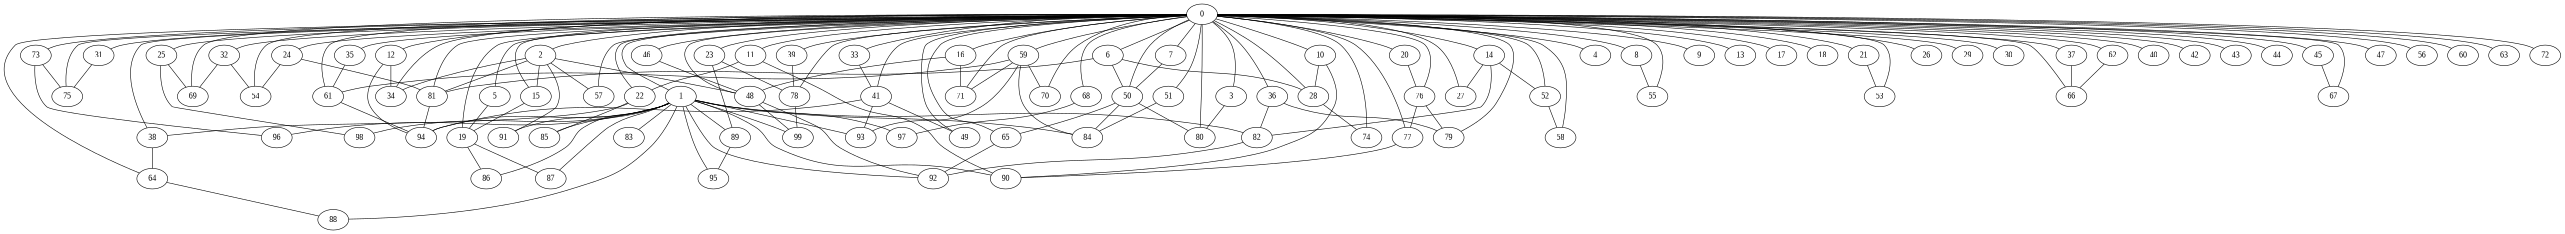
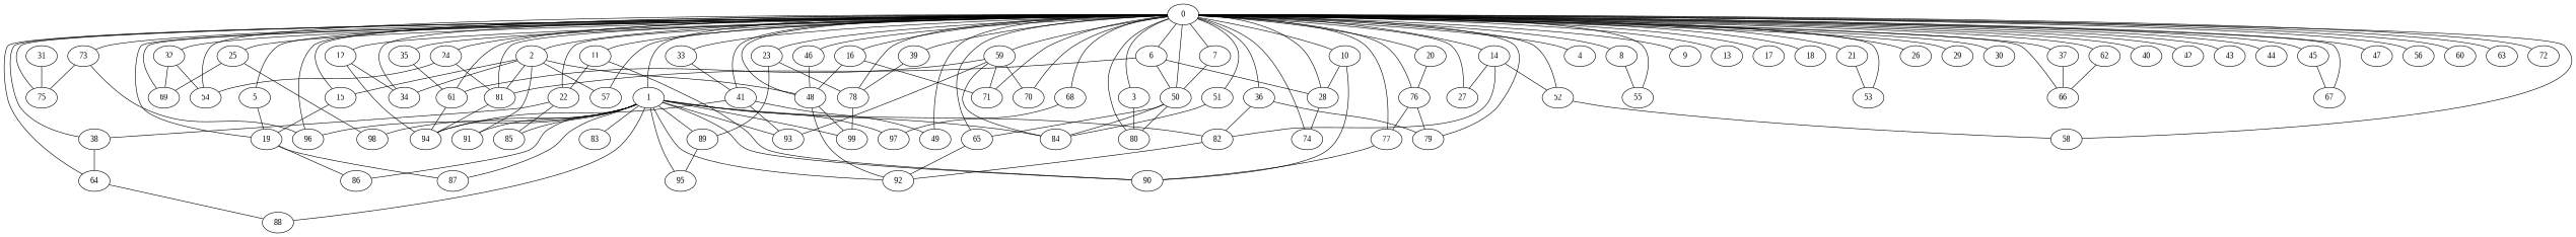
  graph {
    fontname="Liberation Serif"
    node [fontname="Liberation Serif"]
    edge [fontname="Liberation Serif"]
    0
    1
    2
    3
    4
    5
    6
    7
    8
    9
    10
    11
    12
    13
    14
    15
    16
    17
    18
    19
    20
    21
    22
    23
    24
    25
    26
    27
    28
    29
    30
    31
    32
    33
    34
    35
    36
    37
    38
    39
    40
    41
    42
    43
    44
    45
    46
    47
    48
    49
    50
    51
    52
    53
    54
    55
    56
    57
    58
    59
    60
    61
    62
    63
    64
    65
    66
    67
    68
    69
    70
    71
    72
    73
    74
    75
    76
    77
    78
    79
    80
    81
    96
    98
    99
    97
    82
    83
    84
    85
    86
    87
    88
    89
    90
    91
    92
    93
    94
    95
    0 -- 1
    0 -- 2
    0 -- 3
    0 -- 4
    0 -- 5
    0 -- 6
    0 -- 7
    0 -- 8
    0 -- 9
    0 -- 10
    0 -- 11
    0 -- 12
    0 -- 13
    0 -- 14
    0 -- 15
    0 -- 16
    0 -- 17
    0 -- 18
    0 -- 19
    0 -- 20
    0 -- 21
    0 -- 22
    0 -- 23
    0 -- 24
    0 -- 25
    0 -- 26
    0 -- 27
    0 -- 28
    0 -- 29
    0 -- 30
-   0 -- 31
+   0 -- 96
    0 -- 32
    0 -- 33
    0 -- 34
    0 -- 35
    0 -- 36
    0 -- 37
    0 -- 38
    0 -- 39
    0 -- 40
    0 -- 41
    0 -- 42
    0 -- 43
    0 -- 44
    0 -- 45
    0 -- 46
    0 -- 47
    0 -- 48
    0 -- 49
    0 -- 50
    0 -- 51
    0 -- 52
    0 -- 53
    0 -- 54
    0 -- 55
    0 -- 56
    0 -- 57
    0 -- 58
    0 -- 59
    0 -- 60
    0 -- 61
    0 -- 62
    0 -- 63
    0 -- 64
    0 -- 65
    0 -- 66
    0 -- 67
    0 -- 68
    0 -- 69
    0 -- 70
    0 -- 71
    0 -- 72
    0 -- 73
    0 -- 74
    0 -- 75
    0 -- 76
    0 -- 77
    0 -- 78
    0 -- 79
    0 -- 80
    0 -- 81
    1 -- 96
    1 -- 98
    1 -- 99
    1 -- 97
    1 -- 82
    1 -- 83
    1 -- 84
    1 -- 85
    1 -- 86
    1 -- 87
    1 -- 88
    1 -- 89
    1 -- 90
    1 -- 91
    1 -- 92
    1 -- 93
    1 -- 94
    1 -- 95
    2 -- 15
    2 -- 34
    2 -- 48
    2 -- 57
    2 -- 81
    2 -- 91
    3 -- 80
    5 -- 19
    6 -- 28
    6 -- 50
    6 -- 81
    7 -- 50
    8 -- 55
    10 -- 28
    10 -- 90
    11 -- 22
    11 -- 90
    12 -- 34
    12 -- 94
    14 -- 27
    14 -- 52
    14 -- 82
    15 -- 19
    16 -- 48
    16 -- 71
    19 -- 86
    19 -- 87
    20 -- 76
    21 -- 53
    22 -- 38
    22 -- 85
    23 -- 78
    23 -- 89
    24 -- 54
    24 -- 81
    25 -- 69
    25 -- 98
    28 -- 74
    31 -- 75
    32 -- 54
    32 -- 69
    33 -- 41
    35 -- 61
    36 -- 79
    36 -- 82
    37 -- 66
    38 -- 64
    39 -- 78
    41 -- 49
    41 -- 93
    41 -- 94
    45 -- 67
    46 -- 48
    48 -- 99
    48 -- 92
    50 -- 65
    50 -- 80
    50 -- 84
    51 -- 84
    52 -- 58
    59 -- 61
    59 -- 70
    59 -- 71
    59 -- 84
    59 -- 93
    61 -- 94
    62 -- 66
    64 -- 88
    65 -- 92
    68 -- 97
    73 -- 75
    73 -- 96
    76 -- 77
    76 -- 79
    77 -- 90
    78 -- 99
    81 -- 94
    82 -- 92
    89 -- 95
  }
